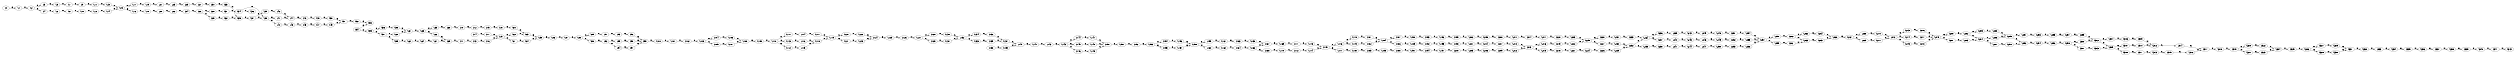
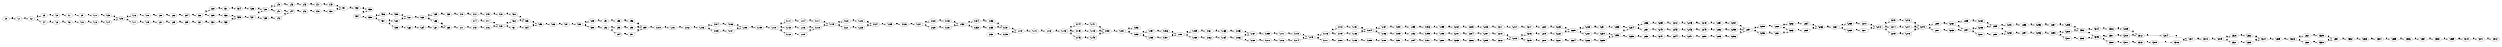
  strict digraph {
    rankdir=LR
    S0
    S1
    S2
    S3
    S4
    S5
    S6
    S7
    S8
    S9
    S10
    S11
    S12
    S13
    S14
    S15
    S16
    S17
    S18
    S19
    S20
    S21
    S22
    S23
    S24
    S25
    S26
    S27
    S28
    S29
    S30
    S31
    S32
    S33
    S34
    S35
    S36
    S37
    S38
    S39
    S40
    S41
    S42
    S43
    S44
    S45
    S46
    S47
    S48
    S49
    S50
    S51
    S52
    S53
    S54
    S55
    S56
    S57
    S58
    S59
    S60
    S61
    S62
    S63
    S64
    S65
    S66
    S67
    S68
    S69
    S70
    S71
    S72
    S73
    S75
    S76
    S74
    S77
    S78
    S79
    S80
    S81
    S82
    S83
    S84
    S85
    S86
    S87
    S88
    S89
    S90
    S91
    S92
    S93
    S94
    S95
    S96
    S97
    S98
    S99
    S100
    S101
    S102
    S103
    S104
    S105
    S106
    S107
    S108
    S109
    S110
    S111
    S112
    S113
    S114
    S115
    S116
    S117
    S118
    S119
    S120
    S121
    S122
    S123
    S124
    S125
    S126
    S127
    S128
    S129
    S130
    S131
    S132
    S133
    S134
    S135
    S136
    S137
    S140
    S138
    S139
    S141
    S142
    S143
    S144
    S145
    S146
    S147
    S148
    S149
    S150
    S151
    S152
    S153
    S154
    S155
    S156
    S157
    S158
    S159
    S160
    S161
    S162
    S163
    S164
    S165
    S166
    S167
    S168
    S169
    S170
    S171
    S172
    S173
    S174
    S175
    S176
    S177
    S178
    S179
    S180
    S181
    S182
    S183
    S184
    S185
    S186
    S187
    S188
    S189
    S190
    S191
    S192
    S193
    S194
    S195
    S196
    S197
    S198
    S199
    S200
    S201
    S202
    S203
    S204
    S205
    S206
    S207
    S208
    S209
    S210
    S211
    S212
    S213
    S214
    S215
    S216
    S217
    S218
    S219
    S220
    S221
    S222
    S223
    S224
    S225
    S226
    S227
    S228
    S229
    S230
    S231
    S232
    S233
    S234
    S235
    S236
    S237
    S238
    S239
    S240
    S241
    S242
    S243
    S244
    S245
    S246
    S247
    S248
    S249
    S250
    S251
    S252
    S253
    S254
    S255
    S256
    S257
    S258
    S259
    S260
    S261
    S262
    S263
    S264
    S265
    S266
    S267
    S268
    S269
    S270
    S271
    S272
    S273
    S274
    S275
    S276
    S277
    S278
    S279
    S280
    S281
    S282
    S283
    S284
    S285
    S286
    S287
    S288
    S289
    S290
    S291
    S292
    S293
    S294
    S295
    S296
    S297
    S298
    S299
    S300
    S301
    S302
    S303
    S304
    S305
    S306
    S307
    S308
    S309
    S310
    S311
    S312
    S313
    S314
    S315
    S317
    S316
    S318
    S319
    S320
    S321
    S322
    S323
    S324
    S325
    S326
    S327
    S328
    S329
    S330
    S331
    S332
    S333
    S334
    S335
    S336
    S337
    S338
    S339
    S340
    S341
    S342
    S0 -> S1 [label=G]
    S1 -> S2 [label=T]
    S2 -> S3 [label=C]
    S2 -> S4 [label=G]
    S3 -> S5 [label=C]
    S4 -> S6 [label=G]
    S5 -> S7 [label=T]
    S6 -> S8 [label=A]
    S7 -> S9 [label=C]
    S8 -> S10 [label=C]
    S9 -> S11 [label=G]
    S10 -> S12 [label=A]
    S11 -> S13 [label=A]
    S12 -> S14 [label=A]
    S13 -> S15 [label=T]
    S14 -> S15 [label=T]
    S15 -> S16 [label=G]
    S15 -> S17 [label=A]
    S16 -> S18 [label=G]
    S17 -> S19 [label=T]
    S18 -> S20 [label=G]
    S19 -> S21 [label=C]
    S20 -> S22 [label=C]
    S21 -> S23 [label=T]
    S22 -> S24 [label=T]
    S23 -> S25 [label=C]
    S24 -> S26 [label=C]
    S25 -> S27 [label=C]
    S26 -> S28 [label=C]
    S26 -> S29 [label=T]
    S27 -> S30 [label=G]
    S28 -> S31 [label=C]
    S29 -> S32 [label=G]
    S30 -> S33 [label=G]
    S31 -> S34 [label=G]
    S32 -> S35 [label=A]
    S33 -> S35 [label=A]
    S34 -> S36 [label=G]
    S35 -> S37 [label=G]
-   S34 -> S38 [label=A]
+   S36 -> S38 [label=A]
    S37 -> S38 [label=A]
    S37 -> S39 [label=G]
    S38 -> S40 [label=A]
    S38 -> S41 [label=G]
    S39 -> S42 [label=G]
    S40 -> S43 [label=C]
    S41 -> S44 [label=C]
    S42 -> S44 [label=C]
    S43 -> S45 [label=A]
    S44 -> S46 [label=G]
    S45 -> S47 [label=G]
    S46 -> S48 [label=A]
    S47 -> S49 [label=C]
    S48 -> S50 [label=C]
    S49 -> S51 [label=G]
    S50 -> S51 [label=G]
    S51 -> S52 [label=A]
    S52 -> S53 [label=G]
    S54 -> S53 [label=G]
    S54 -> S55 [label=T]
    S55 -> S56 [label=C]
    S55 -> S57 [label=T]
    S56 -> S58 [label=C]
    S57 -> S59 [label=G]
    S57 -> S60 [label=C]
    S58 -> S61 [label=T]
    S59 -> S62 [label=T]
    S60 -> S61 [label=T]
    S61 -> S63 [label=A]
    S62 -> S64 [label=G]
    S63 -> S65 [label=A]
    S63 -> S66 [label=G]
    S64 -> S67 [label=G]
    S65 -> S68 [label=G]
    S66 -> S69 [label=G]
    S67 -> S69 [label=G]
    S68 -> S70 [label=C]
    S69 -> S71 [label=T]
    S70 -> S72 [label=G]
    S71 -> S73 [label=T]
    S72 -> S75 [label=T]
    S73 -> S76 [label=C]
    S75 -> S78 [label=G]
    S76 -> S79 [label=T]
    S74 -> S77 [label=C]
    S77 -> S79 [label=T]
    S78 -> S80 [label=G]
    S79 -> S81 [label=T]
    S79 -> S82 [label=G]
    S80 -> S83 [label=T]
    S81 -> S84 [label=T]
    S82 -> S83 [label=T]
    S83 -> S85 [label=G]
    S84 -> S85 [label=G]
    S85 -> S86 [label=G]
    S86 -> S87 [label=A]
    S87 -> S88 [label=C]
    S88 -> S89 [label=C]
    S88 -> S90 [label=G]
    S89 -> S91 [label=C]
    S90 -> S92 [label=G]
    S91 -> S93 [label=T]
    S92 -> S94 [label=A]
    S92 -> S95 [label=C]
    S93 -> S96 [label=G]
    S94 -> S97 [label=G]
    S95 -> S98 [label=G]
    S96 -> S99 [label=G]
    S97 -> S99 [label=G]
    S98 -> S99 [label=G]
    S99 -> S100 [label=T]
    S100 -> S101 [label=C]
    S101 -> S102 [label=A]
    S102 -> S103 [label=C]
    S103 -> S104 [label=T]
    S103 -> S105 [label=C]
    S104 -> S106 [label=A]
    S105 -> S107 [label=A]
    S106 -> S108 [label=A]
    S107 -> S108 [label=A]
    S108 -> S109 [label=G]
    S109 -> S110 [label=A]
    S110 -> S111 [label=A]
    S110 -> S112 [label=G]
    S110 -> S113 [label=C]
    S111 -> S114 [label=C]
    S112 -> S115 [label=T]
    S113 -> S116 [label=T]
    S114 -> S117 [label=T]
    S115 -> S118 [label=T]
    S116 -> S118 [label=T]
    S117 -> S119 [label=T]
    S118 -> S119 [label=T]
    S119 -> S120 [label=C]
    S119 -> S121 [label=G]
    S120 -> S122 [label=T]
    S121 -> S123 [label=T]
    S122 -> S124 [label=G]
    S123 -> S124 [label=G]
    S124 -> S125 [label=G]
    S125 -> S126 [label=T]
    S126 -> S127 [label=A]
    S127 -> S128 [label=T]
    S127 -> S129 [label=C]
    S128 -> S130 [label=T]
    S129 -> S131 [label=T]
    S130 -> S132 [label=C]
    S131 -> S132 [label=C]
    S132 -> S133 [label=C]
    S132 -> S134 [label=T]
    S133 -> S135 [label=G]
    S134 -> S136 [label=G]
    S135 -> S137 [label=T]
    S136 -> S137 [label=T]
    S137 -> S140 [label=C]
    S140 -> S141 [label=G]
    S138 -> S139 [label=C]
    S139 -> S140 [label=A]
    S141 -> S142 [label=A]
    S142 -> S143 [label=G]
    S143 -> S144 [label=T]
    S143 -> S145 [label=G]
    S143 -> S146 [label=A]
    S144 -> S147 [label=C]
    S145 -> S148 [label=C]
    S146 -> S149 [label=C]
    S147 -> S150 [label=C]
    S148 -> S150 [label=C]
    S149 -> S150 [label=C]
    S150 -> S151 [label=C]
    S151 -> S152 [label=A]
-   S152 -> S153 [label=G]
+   S151 -> S153 [label=G]
    S153 -> S154 [label=T]
    S153 -> S155 [label=G]
    S154 -> S156 [label=C]
    S155 -> S157 [label=C]
    S156 -> S158 [label=G]
    S157 -> S158 [label=G]
    S158 -> S159 [label=G]
    S158 -> S160 [label=A]
    S159 -> S161 [label=T]
    S160 -> S162 [label=C]
    S161 -> S163 [label=G]
    S162 -> S164 [label=A]
    S163 -> S165 [label=C]
    S164 -> S166 [label=C]
    S165 -> S167 [label=T]
    S166 -> S167 [label=T]
    S166 -> S168 [label=G]
    S167 -> S169 [label=G]
    S168 -> S170 [label=T]
    S169 -> S171 [label=T]
    S170 -> S172 [label=C]
    S171 -> S173 [label=C]
    S172 -> S174 [label=C]
    S173 -> S175 [label=C]
    S174 -> S175 [label=C]
    S175 -> S176 [label=C]
    S175 -> S177 [label=G]
    S176 -> S178 [label=C]
    S176 -> S179 [label=G]
    S177 -> S180 [label=G]
    S178 -> S181 [label=A]
    S179 -> S182 [label=A]
    S180 -> S183 [label=G]
    S181 -> S184 [label=G]
    S182 -> S184 [label=G]
    S183 -> S185 [label=T]
    S184 -> S186 [label=A]
    S184 -> S187 [label=C]
    S185 -> S188 [label=C]
    S186 -> S189 [label=C]
    S187 -> S190 [label=T]
    S188 -> S191 [label=C]
    S189 -> S192 [label=G]
    S190 -> S193 [label=A]
    S191 -> S194 [label=C]
    S192 -> S195 [label=T]
    S193 -> S196 [label=C]
    S194 -> S197 [label=C]
    S195 -> S198 [label=C]
    S196 -> S199 [label=C]
    S197 -> S200 [label=A]
    S198 -> S201 [label=T]
    S199 -> S202 [label=G]
    S200 -> S203 [label=G]
    S201 -> S204 [label=G]
    S202 -> S205 [label=T]
    S203 -> S206 [label=C]
    S204 -> S207 [label=A]
    S205 -> S208 [label=G]
    S206 -> S209 [label=G]
    S207 -> S210 [label=C]
    S208 -> S211 [label=A]
    S209 -> S212 [label=C]
    S210 -> S213 [label=C]
    S211 -> S214 [label=C]
    S212 -> S213 [label=C]
    S213 -> S215 [label=G]
    S213 -> S216 [label=A]
    S214 -> S217 [label=C]
    S215 -> S218 [label=G]
    S216 -> S219 [label=C]
    S217 -> S220 [label=T]
    S218 -> S221 [label=G]
    S219 -> S222 [label=A]
    S220 -> S223 [label=A]
    S221 -> S224 [label=G]
    S222 -> S225 [label=A]
    S223 -> S225 [label=A]
    S224 -> S226 [label=A]
    S225 -> S227 [label=C]
    S225 -> S228 [label=G]
    S226 -> S229 [label=A]
    S227 -> S230 [label=A]
    S228 -> S231 [label=G]
    S229 -> S232 [label=C]
    S230 -> S232 [label=C]
    S231 -> S233 [label=C]
    S232 -> S234 [label=T]
    S232 -> S235 [label=C]
    S233 -> S234 [label=T]
    S234 -> S236 [label=C]
    S234 -> S237 [label=G]
    S235 -> S238 [label=G]
    S236 -> S239 [label=C]
    S237 -> S240 [label=A]
    S238 -> S241 [label=G]
    S239 -> S242 [label=A]
    S240 -> S243 [label=C]
    S241 -> S244 [label=G]
    S242 -> S245 [label=T]
    S243 -> S246 [label=C]
    S244 -> S247 [label=C]
    S245 -> S248 [label=G]
    S246 -> S249 [label=G]
    S247 -> S250 [label=T]
    S248 -> S251 [label=T]
    S249 -> S252 [label=G]
    S250 -> S253 [label=A]
    S251 -> S254 [label=G]
    S252 -> S255 [label=G]
    S253 -> S256 [label=G]
    S254 -> S257 [label=C]
    S255 -> S257 [label=C]
    S256 -> S257 [label=C]
    S257 -> S258 [label=C]
    S257 -> S259 [label=T]
    S258 -> S260 [label=A]
    S259 -> S261 [label=A]
    S260 -> S262 [label=C]
    S260 -> S263 [label=A]
    S261 -> S263 [label=A]
    S262 -> S264 [label=G]
    S263 -> S265 [label=G]
    S264 -> S266 [label=G]
    S265 -> S266 [label=G]
    S266 -> S267 [label=G]
    S267 -> S268 [label=T]
    S267 -> S269 [label=C]
    S268 -> S270 [label=C]
    S269 -> S271 [label=C]
    S270 -> S272 [label=C]
    S271 -> S272 [label=C]
    S272 -> S273 [label=C]
    S272 -> S274 [label=T]
    S272 -> S275 [label=A]
    S273 -> S276 [label=G]
    S274 -> S277 [label=G]
    S275 -> S278 [label=G]
    S276 -> S279 [label=G]
    S277 -> S279 [label=G]
    S278 -> S279 [label=G]
    S279 -> S280 [label=G]
    S279 -> S281 [label=A]
    S280 -> S282 [label=G]
    S281 -> S283 [label=G]
    S282 -> S284 [label=C]
    S282 -> S285 [label=A]
    S283 -> S284 [label=C]
    S284 -> S286 [label=C]
    S284 -> S287 [label=A]
    S285 -> S288 [label=C]
    S286 -> S289 [label=C]
    S287 -> S290 [label=C]
    S288 -> S289 [label=C]
    S289 -> S291 [label=T]
    S289 -> S292 [label=C]
    S290 -> S292 [label=C]
    S291 -> S293 [label=C]
    S292 -> S294 [label=C]
    S293 -> S295 [label=C]
    S294 -> S296 [label=A]
    S295 -> S297 [label=G]
    S296 -> S298 [label=A]
    S297 -> S299 [label=G]
    S298 -> S300 [label=G]
    S298 -> S301 [label=A]
    S299 -> S302 [label=T]
    S300 -> S302 [label=T]
    S301 -> S303 [label=T]
    S302 -> S304 [label=C]
    S302 -> S305 [label=T]
    S303 -> S305 [label=T]
    S304 -> S306 [label=A]
    S305 -> S307 [label=G]
    S305 -> S308 [label=C]
    S306 -> S309 [label=G]
    S307 -> S310 [label=G]
    S308 -> S311 [label=G]
    S309 -> S312 [label=A]
    S310 -> S312 [label=A]
    S311 -> S313 [label=C]
    S312 -> S314 [label=C]
    S313 -> S315 [label=C]
    S314 -> S317 [label=G]
    S315 -> S316 [label=G]
    S317 -> S318 [label=G]
    S316 -> S317 [label=A]
    S318 -> S319 [label=T]
    S319 -> S320 [label=C]
    S319 -> S321 [label=A]
    S320 -> S322 [label=G]
    S321 -> S323 [label=G]
    S322 -> S324 [label=G]
    S323 -> S324 [label=G]
    S324 -> S325 [label=T]
    S325 -> S326 [label=C]
    S326 -> S327 [label=A]
    S326 -> S328 [label=G]
    S327 -> S329 [label=A]
    S328 -> S330 [label=A]
    S329 -> S331 [label=G]
    S330 -> S331 [label=G]
    S331 -> S332 [label=T]
    S332 -> S333 [label=A]
    S333 -> S334 [label=G]
    S334 -> S335 [label=G]
    S335 -> S336 [label=A]
    S336 -> S337 [label=G]
    S337 -> S338 [label=A]
    S338 -> S339 [label=G]
    S339 -> S340 [label=G]
    S340 -> S341 [label=T]
    S341 -> S342 [label=A]
  }
